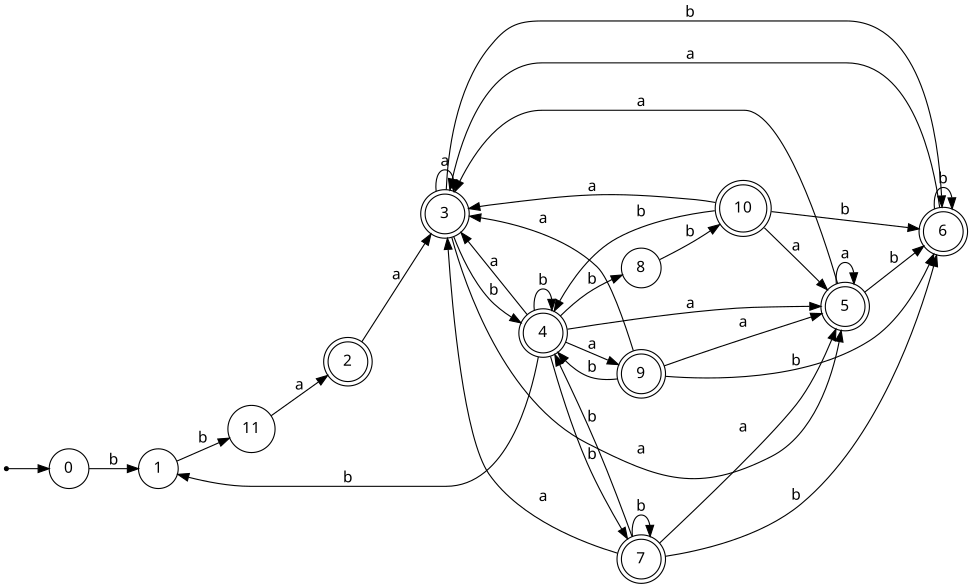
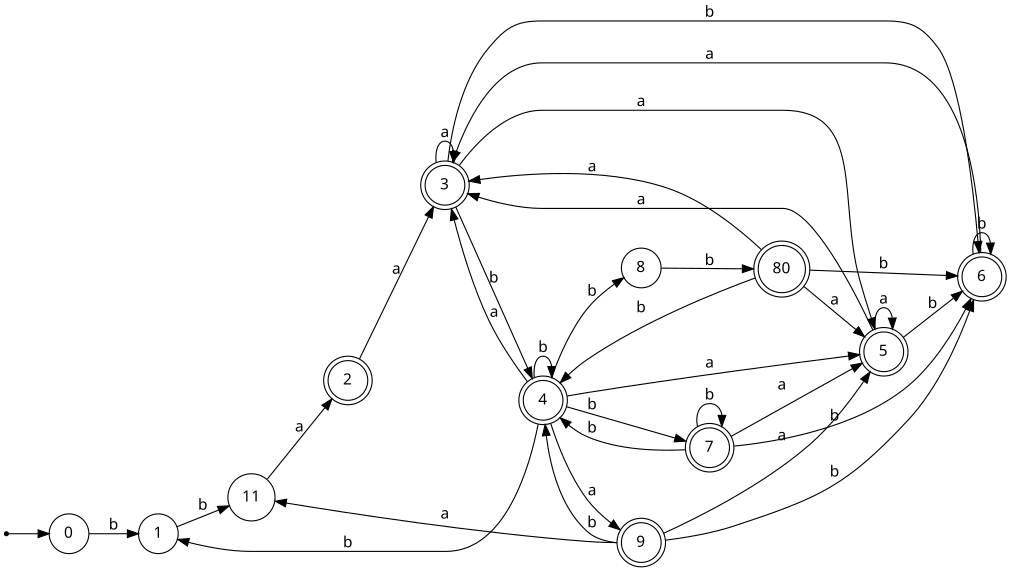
  digraph {
    fontname="Noto Sans"
    rankdir=LR
    node [fontname="Noto Sans" shape=doublecircle]
    edge [fontname="Noto Sans"]
    dummy0 [shape=point]
    0 [shape=circle]
    1 [shape=circle]
    11 [shape=circle]
    2
    3
    4
    5
    6
    7
    8 [shape=circle]
    9
-   10
+   10 [label=80]
    dummy0 -> 0
    0 -> 1 [label=b]
    1 -> 11 [label=b]
    11 -> 2 [label=a]
    2 -> 3 [label=a]
    3 -> 3 [label=a]
    3 -> 4 [label=b]
    3 -> 5 [label=a]
    3 -> 6 [label=b]
    4 -> 1 [label=b]
    4 -> 3 [label=a]
    4 -> 4 [label=b]
    4 -> 5 [label=a]
    4 -> 7 [label=b]
    4 -> 8 [label=b]
    4 -> 9 [label=a]
    5 -> 3 [label=a]
    5 -> 5 [label=a]
    5 -> 6 [label=b]
    6 -> 3 [label=a]
    6 -> 6 [label=b]
-   7 -> 3 [label=a]
    7 -> 4 [label=b]
    7 -> 5 [label=a]
    7 -> 6 [label=b]
    7 -> 7 [label=b]
    8 -> 10 [label=b]
-   9 -> 3 [label=a]
+   9 -> 11 [label=a]
    9 -> 4 [label=b]
    9 -> 5 [label=a]
    9 -> 6 [label=b]
    10 -> 3 [label=a]
    10 -> 4 [label=b]
    10 -> 5 [label=a]
    10 -> 6 [label=b]
  }
